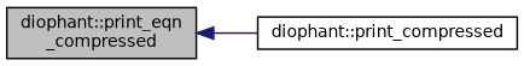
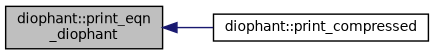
  digraph {
    rankdir=LR
    node [color=black fontname=Helvetica fontsize=10 shape=record style=filled]
-   n1 [fillcolor=grey75 fontcolor=black height=0.2 label="diophant::print_eqn\l_compressed" width=0.4]
+   n1 [fillcolor=grey75 fontcolor=black height=0.2 label="diophant::print_eqn\l_diophant" width=0.4]
    n2 [fillcolor=white height=0.2 label="diophant::print_compressed" width=0.4]
    n1 -> n2 [color=midnightblue dir=back fontname=Helvetica fontsize=10 labelfontname=Helvetica labelfontsize=10 style=solid]
  }
